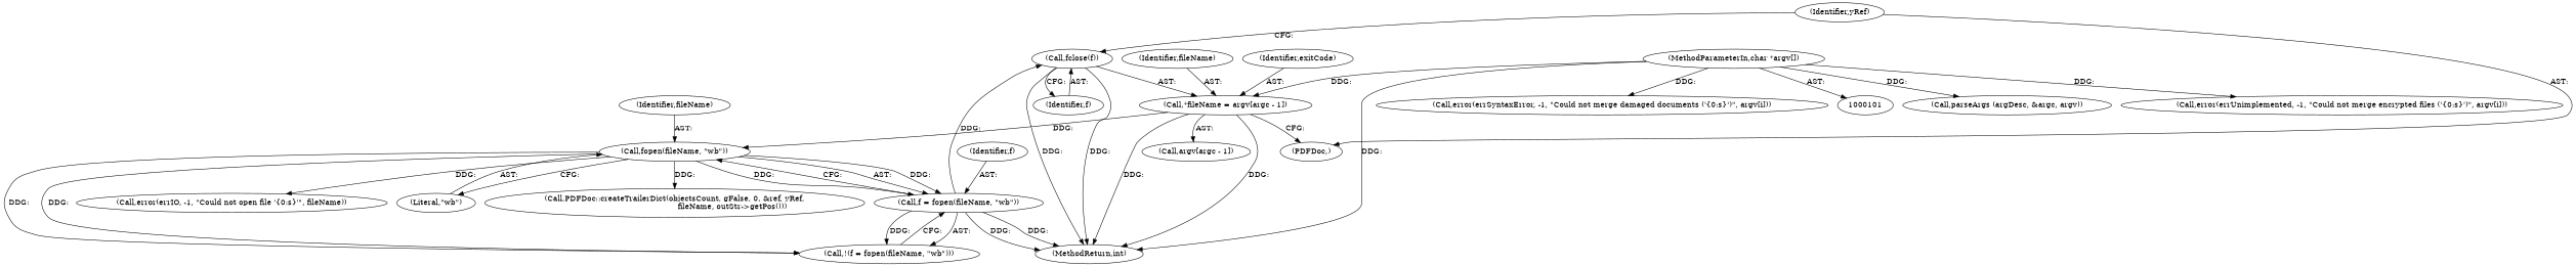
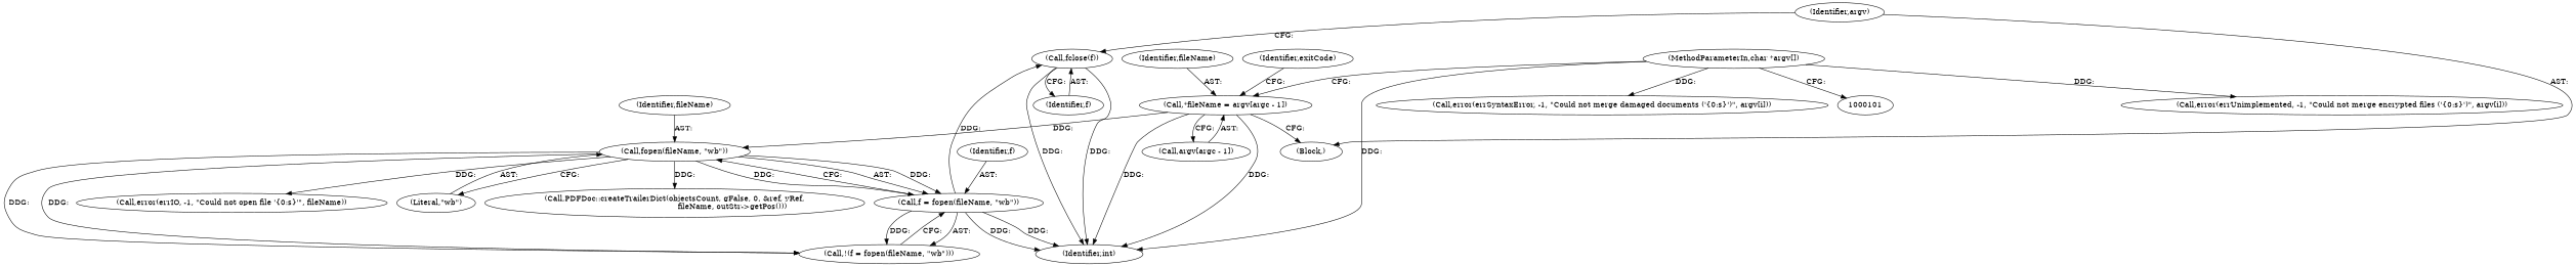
  digraph {
    n1 [label="(Call,fclose(f))"]
    n2 [label="(Identifier,f)"]
-   n3 [label="(MethodReturn,int)"]
-   n4 [label="(PDFDoc,)"]
+   n3 [label="(Identifier,int)"]
+   n4 [label="(Block,)"]
    n5 [label="(Call,f = fopen(fileName, \"wb\"))"]
    n6 [label="(Call,fopen(fileName, \"wb\"))"]
    n7 [label="(Call,!(f = fopen(fileName, \"wb\")))"]
    n8 [label="(Call,error(errIO, -1, \"Could not open file '{0:s}'\", fileName))"]
    n9 [label="(Literal,\"wb\")"]
    n10 [label="(Call,PDFDoc::createTrailerDict(objectsCount, gFalse, 0, &ref, yRef,\n                                                fileName, outStr->getPos()))"]
    n11 [label="(Call,*fileName = argv[argc - 1])"]
    n12 [label="(Call,argv[argc - 1])"]
    n13 [label="(MethodParameterIn,char *argv[])"]
-   n14 [label="(Call,parseArgs (argDesc, &argc, argv))"]
    n15 [label="(Call,error(errUnimplemented, -1, \"Could not merge encrypted files ('{0:s}')\", argv[i]))"]
    n16 [label="(Call,error(errSyntaxError, -1, \"Could not merge damaged documents ('{0:s}')\", argv[i]))"]
    1000101
    n18 [label="(Identifier,f)"]
    n19 [label="(Identifier,fileName)"]
-   n20 [label="(Identifier,yRef)"]
+   n20 [label="(Identifier,argv)"]
    n21 [label="(Identifier,exitCode)"]
    n22 [label="(Identifier,fileName)"]
    n1 -> n2 [label="CFG: "]
    n1 -> n3 [label="DDG: "]
    n1 -> n3 [label="DDG: "]
    n2 -> n1 [label="AST: "]
    n5 -> n1 [label="DDG: "]
    n5 -> n3 [label="DDG: "]
    n5 -> n3 [label="DDG: "]
    n5 -> n6 [label="CFG: "]
    n5 -> n7 [label="AST: "]
    n5 -> n7 [label="DDG: "]
    n6 -> n5 [label="AST: "]
    n6 -> n5 [label="DDG: "]
    n6 -> n5 [label="DDG: "]
    n6 -> n7 [label="DDG: "]
    n6 -> n7 [label="DDG: "]
    n6 -> n8 [label="DDG: "]
    n6 -> n9 [label="CFG: "]
    n6 -> n10 [label="DDG: "]
    n7 -> n5 [label="CFG: "]
    n9 -> n6 [label="AST: "]
    n11 -> n3 [label="DDG: "]
    n11 -> n3 [label="DDG: "]
    n11 -> n4 [label="CFG: "]
    n11 -> n6 [label="DDG: "]
-   n11 -> n12 [label="AST: "]
-   n1 -> n11 [label="AST: "]
+   n11 -> n12 [label="CFG: "]
+   n12 -> n11 [label="AST: "]
    n13 -> n3 [label="DDG: "]
-   n13 -> n11 [label="DDG: "]
-   n13 -> n14 [label="DDG: "]
+   n13 -> n11 [label="CFG: "]
    n13 -> n15 [label="DDG: "]
    n13 -> n16 [label="DDG: "]
-   n13 -> 1000101 [label="AST: "]
+   n13 -> 1000101 [label="CFG: "]
    n18 -> n5 [label="AST: "]
    n19 -> n6 [label="AST: "]
    n20 -> n1 [label="CFG: "]
    n20 -> n4 [label="AST: "]
-   n21 -> n11 [label="AST: "]
+   n21 -> n11 [label="CFG: "]
    n22 -> n11 [label="AST: "]
  }
